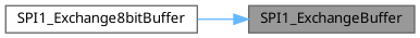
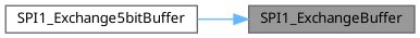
  digraph {
    rankdir=RL
    fontname="Noto Sans"
    node [fontname="Noto Sans" fontsize=10 shape=box style=filled]
    n1 [color=gray40 fillcolor=grey60 fontcolor=black height=0.2 label=SPI1_ExchangeBuffer width=0.4]
-   n2 [color=grey40 fillcolor=white height=0.2 label=SPI1_Exchange8bitBuffer width=0.4]
+   n2 [color=grey40 fillcolor=white height=0.2 label=SPI1_Exchange5bitBuffer width=0.4]
    n1 -> n2 [color=steelblue1 dir=back fontname="Noto Sans" fontsize=10 labelfontname=Helvetica labelfontsize=10 style=solid]
  }
